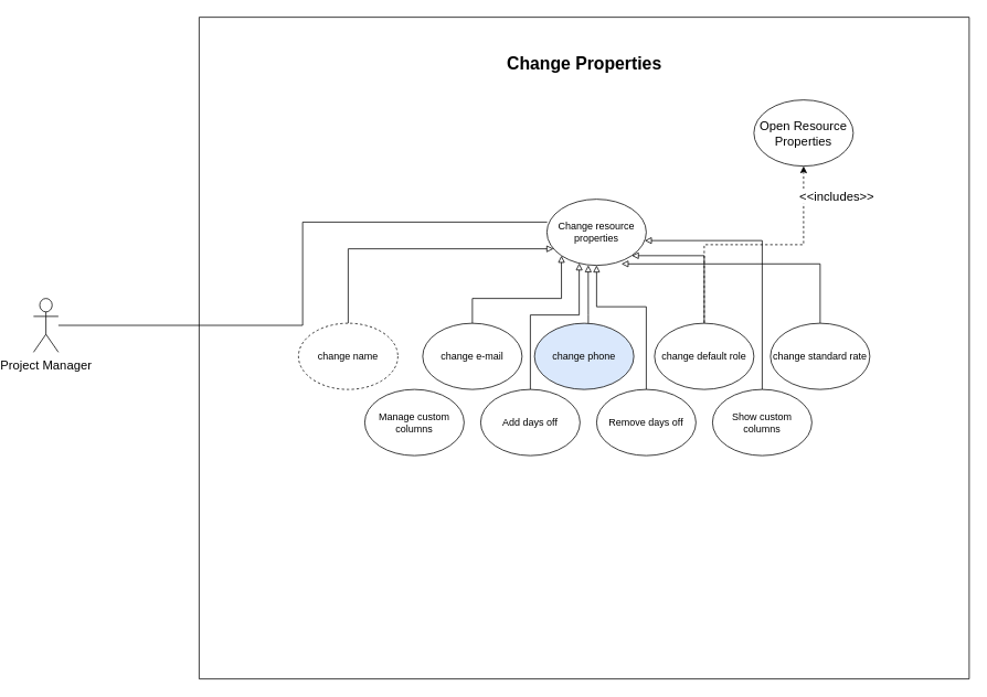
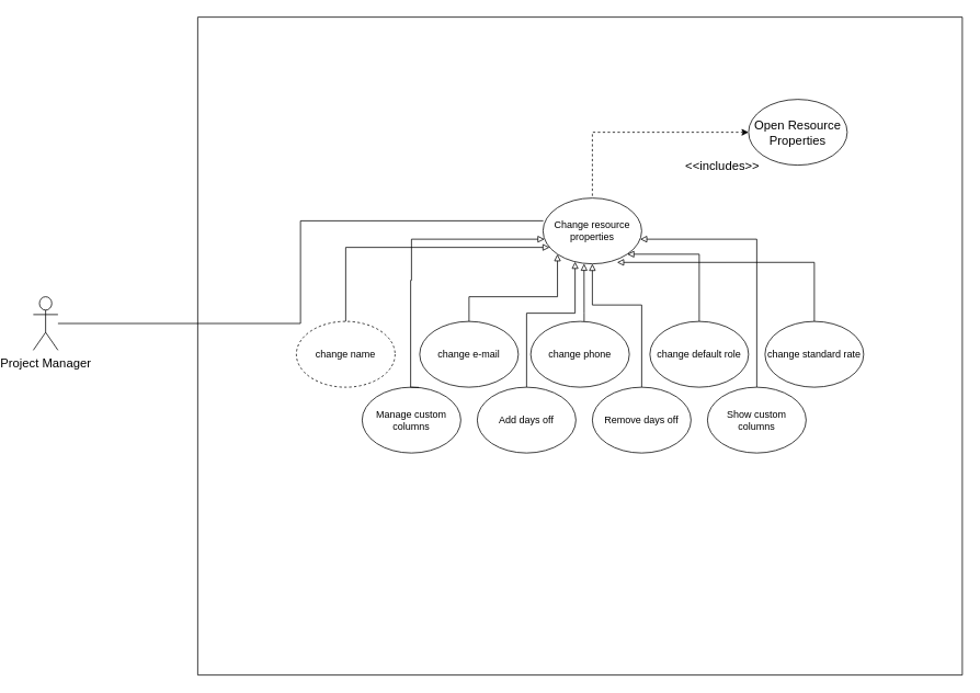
  <mxCell id="0" />
  <mxCell id="1" parent="0" />
  <mxCell id="2" value="change e-mail" style="ellipse;whiteSpace=wrap;html=1;" vertex="1" parent="1"><mxGeometry x="490" y="390" width="120" height="80" as="geometry" /></mxCell>
  <mxCell id="3" value="change name" style="ellipse;whiteSpace=wrap;html=1;dashed=1;" vertex="1" parent="1"><mxGeometry x="340" y="390" width="120" height="80" as="geometry" /></mxCell>
  <mxCell id="4" style="edgeStyle=orthogonalEdgeStyle;rounded=0;orthogonalLoop=1;jettySize=auto;html=1;labelBackgroundColor=default;labelBorderColor=none;strokeWidth=1;fontSize=15;startArrow=none;startFill=0;endArrow=block;endFill=0;entryX=0.416;entryY=0.998;entryDx=0;entryDy=0;entryPerimeter=0;" edge="1" parent="1" source="5" target="19"><mxGeometry relative="1" as="geometry"><Array as="points"><mxPoint x="690" y="380" /><mxPoint x="690" y="380" /></Array></mxGeometry></mxCell>
- <mxCell id="5" value="change phone" style="ellipse;whiteSpace=wrap;html=1;fillColor=#dae8fc;" vertex="1" parent="1"><mxGeometry x="625" y="390" width="120" height="80" as="geometry" /></mxCell>
+ <mxCell id="5" value="change phone" style="ellipse;whiteSpace=wrap;html=1;" vertex="1" parent="1"><mxGeometry x="625" y="390" width="120" height="80" as="geometry" /></mxCell>
  <mxCell id="6" style="edgeStyle=orthogonalEdgeStyle;rounded=0;orthogonalLoop=1;jettySize=auto;html=1;entryX=1;entryY=1;entryDx=0;entryDy=0;labelBackgroundColor=default;labelBorderColor=none;strokeWidth=1;fontSize=15;startArrow=none;startFill=0;endArrow=block;endFill=0;" edge="1" parent="1" source="7" target="19"><mxGeometry relative="1" as="geometry"><Array as="points"><mxPoint x="830" y="308" /></Array></mxGeometry></mxCell>
  <mxCell id="7" value="change default role" style="ellipse;whiteSpace=wrap;html=1;" vertex="1" parent="1"><mxGeometry x="770" y="390" width="120" height="80" as="geometry" /></mxCell>
  <mxCell id="8" style="edgeStyle=orthogonalEdgeStyle;rounded=0;orthogonalLoop=1;jettySize=auto;html=1;entryX=0.75;entryY=0.978;entryDx=0;entryDy=0;entryPerimeter=0;labelBackgroundColor=default;labelBorderColor=none;strokeWidth=1;fontSize=15;startArrow=none;startFill=0;endArrow=block;endFill=0;" edge="1" parent="1" source="9" target="19"><mxGeometry relative="1" as="geometry"><Array as="points"><mxPoint x="970" y="318" /></Array></mxGeometry></mxCell>
  <mxCell id="9" value="change standard rate" style="ellipse;whiteSpace=wrap;html=1;" vertex="1" parent="1"><mxGeometry x="910" y="390" width="120" height="80" as="geometry" /></mxCell>
  <mxCell id="10" value="Remove days off" style="ellipse;whiteSpace=wrap;html=1;" vertex="1" parent="1"><mxGeometry x="700" y="470" width="120" height="80" as="geometry" /></mxCell>
  <mxCell id="11" value="Manage custom columns" style="ellipse;whiteSpace=wrap;html=1;" vertex="1" parent="1"><mxGeometry x="420" y="470" width="120" height="80" as="geometry" /></mxCell>
  <mxCell id="12" value="Add days off" style="ellipse;whiteSpace=wrap;html=1;" vertex="1" parent="1"><mxGeometry x="560" y="470" width="120" height="80" as="geometry" /></mxCell>
  <mxCell id="13" style="edgeStyle=orthogonalEdgeStyle;rounded=0;orthogonalLoop=1;jettySize=auto;html=1;labelBackgroundColor=default;labelBorderColor=none;strokeWidth=1;fontSize=15;startArrow=block;startFill=0;endArrow=none;endFill=0;" edge="1" parent="1" source="19" target="25"><mxGeometry relative="1" as="geometry"><Array as="points"><mxPoint x="900" y="290" /></Array></mxGeometry></mxCell>
  <mxCell id="14" style="edgeStyle=orthogonalEdgeStyle;rounded=0;orthogonalLoop=1;jettySize=auto;html=1;entryX=0.5;entryY=0;entryDx=0;entryDy=0;labelBackgroundColor=default;labelBorderColor=none;strokeWidth=1;fontSize=15;startArrow=block;startFill=0;endArrow=none;endFill=0;" edge="1" parent="1" source="19" target="10"><mxGeometry relative="1" as="geometry"><Array as="points"><mxPoint x="700" y="370" /><mxPoint x="760" y="370" /></Array></mxGeometry></mxCell>
  <mxCell id="15" style="edgeStyle=orthogonalEdgeStyle;rounded=0;orthogonalLoop=1;jettySize=auto;html=1;entryX=0.5;entryY=0;entryDx=0;entryDy=0;labelBackgroundColor=default;labelBorderColor=none;strokeWidth=1;fontSize=15;startArrow=block;startFill=0;endArrow=none;endFill=0;" edge="1" parent="1" source="19" target="12"><mxGeometry relative="1" as="geometry"><Array as="points"><mxPoint x="679" y="380" /><mxPoint x="620" y="380" /></Array></mxGeometry></mxCell>
  <mxCell id="16" style="edgeStyle=orthogonalEdgeStyle;rounded=0;orthogonalLoop=1;jettySize=auto;html=1;entryX=0.5;entryY=0;entryDx=0;entryDy=0;labelBackgroundColor=default;labelBorderColor=none;strokeWidth=1;fontSize=15;startArrow=block;startFill=0;endArrow=none;endFill=0;" edge="1" parent="1" source="19" target="3"><mxGeometry relative="1" as="geometry"><Array as="points"><mxPoint x="400" y="300" /></Array></mxGeometry></mxCell>
  <mxCell id="17" style="edgeStyle=orthogonalEdgeStyle;rounded=0;orthogonalLoop=1;jettySize=auto;html=1;entryX=0.5;entryY=0;entryDx=0;entryDy=0;labelBackgroundColor=default;labelBorderColor=none;strokeWidth=1;fontSize=15;startArrow=block;startFill=0;endArrow=none;endFill=0;exitX=0;exitY=1;exitDx=0;exitDy=0;" edge="1" parent="1" source="19" target="2"><mxGeometry relative="1" as="geometry"><Array as="points"><mxPoint x="658" y="360" /><mxPoint x="550" y="360" /></Array></mxGeometry></mxCell>
+ <mxCell id="18" style="edgeStyle=orthogonalEdgeStyle;rounded=0;orthogonalLoop=1;jettySize=auto;html=1;entryX=0.575;entryY=0.003;entryDx=0;entryDy=0;entryPerimeter=0;labelBackgroundColor=default;labelBorderColor=none;strokeWidth=1;fontSize=15;startArrow=block;startFill=0;endArrow=none;endFill=0;" edge="1" parent="1" source="19" target="11"><mxGeometry relative="1" as="geometry"><Array as="points"><mxPoint x="480" y="290" /><mxPoint x="480" y="340" /><mxPoint x="479" y="340" /><mxPoint x="479" y="470" /></Array></mxGeometry></mxCell>
  <mxCell id="19" value="Change resource properties" style="ellipse;whiteSpace=wrap;html=1;" vertex="1" parent="1"><mxGeometry x="640" y="240" width="120" height="80" as="geometry" /></mxCell>
- <mxCell id="20" value="&amp;lt;&amp;lt;includes&amp;gt;&amp;gt;" style="edgeStyle=orthogonalEdgeStyle;rounded=0;orthogonalLoop=1;jettySize=auto;html=1;labelBackgroundColor=default;labelBorderColor=none;fontSize=15;startArrow=classic;startFill=1;endArrow=none;endFill=0;dashed=1;" edge="1" parent="1" source="26" target="7"><mxGeometry x="-0.765" y="40" relative="1" as="geometry"><mxPoint as="offset" /></mxGeometry></mxCell>
+ <mxCell id="20" value="&amp;lt;&amp;lt;includes&amp;gt;&amp;gt;" style="edgeStyle=orthogonalEdgeStyle;rounded=0;orthogonalLoop=1;jettySize=auto;html=1;entryX=0.5;entryY=0;entryDx=0;entryDy=0;labelBackgroundColor=default;labelBorderColor=none;fontSize=15;startArrow=classic;startFill=1;endArrow=none;endFill=0;dashed=1;" edge="1" parent="1" source="26" target="19"><mxGeometry x="-0.765" y="40" relative="1" as="geometry"><mxPoint as="offset" /></mxGeometry></mxCell>
  <mxCell id="21" style="edgeStyle=orthogonalEdgeStyle;rounded=0;orthogonalLoop=1;jettySize=auto;html=1;entryX=0.003;entryY=0.346;entryDx=0;entryDy=0;entryPerimeter=0;labelBackgroundColor=default;labelBorderColor=none;strokeWidth=1;fontSize=15;startArrow=none;startFill=0;endArrow=none;endFill=0;" edge="1" parent="1" source="22" target="19"><mxGeometry relative="1" as="geometry" /></mxCell>
  <mxCell id="22" value="Project Manager" style="shape=umlActor;verticalLabelPosition=bottom;verticalAlign=top;html=1;outlineConnect=0;fontSize=15;" vertex="1" parent="1"><mxGeometry x="20" y="360" width="30" height="65" as="geometry" /></mxCell>
  <mxCell id="23" value="" style="swimlane;startSize=0;fontSize=15;" vertex="1" parent="1"><mxGeometry x="220" y="20" width="930" height="800" as="geometry" /></mxCell>
- <mxCell id="24" value="&lt;b&gt;&lt;font style=&quot;font-size: 21px;&quot;&gt;Change Properties&lt;/font&gt;&lt;/b&gt;" style="text;html=1;strokeColor=none;fillColor=none;align=center;verticalAlign=middle;whiteSpace=wrap;rounded=0;fontSize=15;" vertex="1" parent="23"><mxGeometry x="267.5" y="40" width="395" height="30" as="geometry" /></mxCell>
  <mxCell id="25" value="Show custom columns" style="ellipse;whiteSpace=wrap;html=1;" vertex="1" parent="23"><mxGeometry x="620" y="450" width="120" height="80" as="geometry" /></mxCell>
  <mxCell id="26" value="Open Resource Properties" style="ellipse;whiteSpace=wrap;html=1;fontSize=15;" vertex="1" parent="23"><mxGeometry x="670" y="100" width="120" height="80" as="geometry" /></mxCell>
